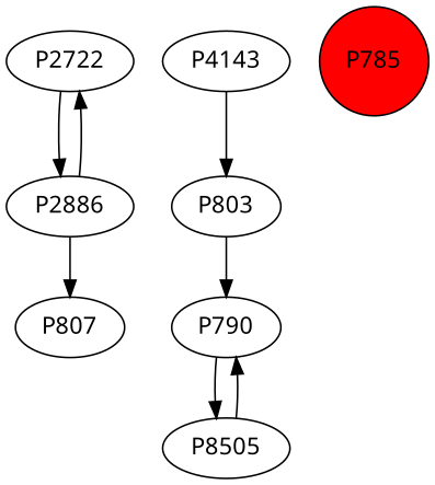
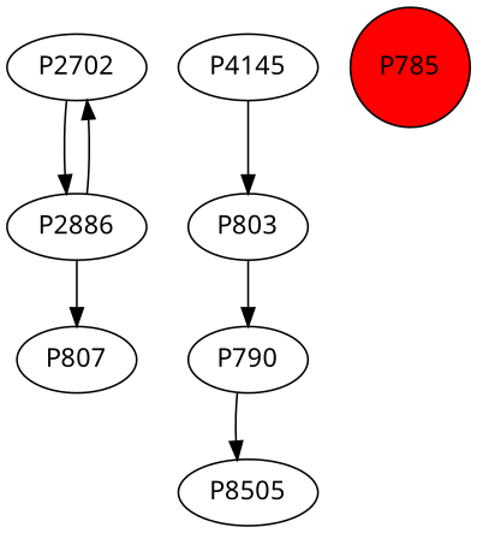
  digraph {
    fontname="Noto Sans"
    node [fontname="Noto Sans"]
    edge [fontname="Noto Sans"]
-   P2702 [label=P2722]
+   P2702
    P2886
    P807
-   P4143
+   P4143 [label=P4145]
    P803
    P790
    n7 [label=P8505]
    P785 [fillcolor=red shape=circle style=filled]
    P2702 -> P2886
    P2886 -> P2702
    P2886 -> P807
    P4143 -> P803
    P803 -> P790
    P790 -> n7
-   n7 -> P790
  }
